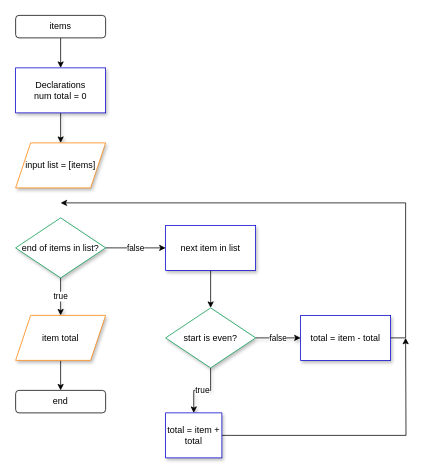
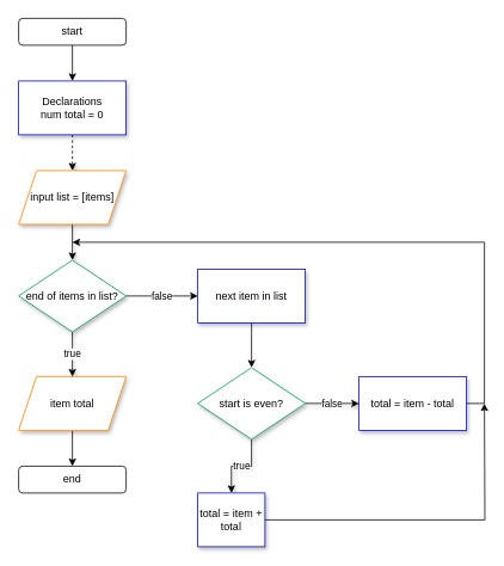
  <mxCell id="0" />
  <mxCell id="1" parent="0" />
- <mxCell id="2" style="edgeStyle=orthogonalEdgeStyle;rounded=0;orthogonalLoop=1;jettySize=auto;html=1;exitX=0.5;exitY=1;exitDx=0;exitDy=0;entryX=0.5;entryY=0;entryDx=0;entryDy=0;shadow=1;" edge="1" parent="1" source="3" target="5"><mxGeometry relative="1" as="geometry" /></mxCell>
+ <mxCell id="2" style="edgeStyle=orthogonalEdgeStyle;rounded=0;orthogonalLoop=1;jettySize=auto;html=1;exitX=0.5;exitY=1;exitDx=0;exitDy=0;entryX=0.5;entryY=0;entryDx=0;entryDy=0;shadow=1;dashed=1;" edge="1" parent="1" source="3" target="5"><mxGeometry relative="1" as="geometry" /></mxCell>
  <mxCell id="3" value="Declarations&lt;div&gt;num total = 0&lt;/div&gt;" style="rounded=0;whiteSpace=wrap;html=1;shadow=1;strokeColor=#0000CC;" vertex="1" parent="1"><mxGeometry x="20" y="90" width="120" height="60" as="geometry" /></mxCell>
+ <mxCell id="4" style="edgeStyle=orthogonalEdgeStyle;rounded=0;orthogonalLoop=1;jettySize=auto;html=1;exitX=0.5;exitY=1;exitDx=0;exitDy=0;entryX=0.5;entryY=0;entryDx=0;entryDy=0;shadow=1;" edge="1" parent="1" source="5" target="8"><mxGeometry relative="1" as="geometry" /></mxCell>
  <mxCell id="5" value="input list = [items]" style="shape=parallelogram;perimeter=parallelogramPerimeter;whiteSpace=wrap;html=1;fixedSize=1;shadow=1;strokeColor=#FF8000;" vertex="1" parent="1"><mxGeometry x="20" y="190" width="120" height="60" as="geometry" /></mxCell>
  <mxCell id="6" value="true" style="edgeStyle=orthogonalEdgeStyle;rounded=0;orthogonalLoop=1;jettySize=auto;html=1;exitX=0.5;exitY=1;exitDx=0;exitDy=0;entryX=0.5;entryY=0;entryDx=0;entryDy=0;shadow=1;" edge="1" parent="1" source="8" target="10"><mxGeometry relative="1" as="geometry" /></mxCell>
  <mxCell id="7" value="false" style="edgeStyle=orthogonalEdgeStyle;rounded=0;orthogonalLoop=1;jettySize=auto;html=1;exitX=1;exitY=0.5;exitDx=0;exitDy=0;entryX=0;entryY=0.5;entryDx=0;entryDy=0;" edge="1" parent="1" source="8" target="22"><mxGeometry relative="1" as="geometry" /></mxCell>
  <mxCell id="8" value="end of items in list?" style="rhombus;whiteSpace=wrap;html=1;shadow=1;strokeColor=#00994D;" vertex="1" parent="1"><mxGeometry x="20" y="290" width="120" height="80" as="geometry" /></mxCell>
  <mxCell id="9" style="edgeStyle=orthogonalEdgeStyle;rounded=0;orthogonalLoop=1;jettySize=auto;html=1;exitX=0.5;exitY=1;exitDx=0;exitDy=0;entryX=0.5;entryY=0;entryDx=0;entryDy=0;" edge="1" parent="1" source="10" target="20"><mxGeometry relative="1" as="geometry" /></mxCell>
  <mxCell id="10" value="item total" style="shape=parallelogram;perimeter=parallelogramPerimeter;whiteSpace=wrap;html=1;fixedSize=1;shadow=1;strokeColor=#FF8000;" vertex="1" parent="1"><mxGeometry x="20" y="420" width="120" height="60" as="geometry" /></mxCell>
  <mxCell id="11" value="false" style="edgeStyle=orthogonalEdgeStyle;rounded=0;orthogonalLoop=1;jettySize=auto;html=1;exitX=1;exitY=0.5;exitDx=0;exitDy=0;entryX=0;entryY=0.5;entryDx=0;entryDy=0;shadow=1;" edge="1" parent="1" source="13" target="17"><mxGeometry relative="1" as="geometry" /></mxCell>
  <mxCell id="12" value="true" style="edgeStyle=orthogonalEdgeStyle;rounded=0;orthogonalLoop=1;jettySize=auto;html=1;exitX=0.5;exitY=1;exitDx=0;exitDy=0;entryX=0.5;entryY=0;entryDx=0;entryDy=0;shadow=1;" edge="1" parent="1" source="13" target="15"><mxGeometry relative="1" as="geometry" /></mxCell>
  <mxCell id="13" value="start is even?" style="rhombus;whiteSpace=wrap;html=1;shadow=1;strokeColor=#00994D;" vertex="1" parent="1"><mxGeometry x="220" y="410" width="120" height="80" as="geometry" /></mxCell>
  <mxCell id="14" style="edgeStyle=orthogonalEdgeStyle;rounded=0;orthogonalLoop=1;jettySize=auto;html=1;exitX=1;exitY=0.5;exitDx=0;exitDy=0;" edge="1" parent="1" source="15"><mxGeometry relative="1" as="geometry"><mxPoint x="540" y="450" as="targetPoint" /></mxGeometry></mxCell>
  <mxCell id="15" value="total = item + total" style="rounded=0;whiteSpace=wrap;html=1;shadow=1;strokeColor=#0000CC;" vertex="1" parent="1"><mxGeometry x="220" y="550" width="75" height="60" as="geometry" /></mxCell>
  <mxCell id="16" style="edgeStyle=orthogonalEdgeStyle;rounded=0;orthogonalLoop=1;jettySize=auto;html=1;exitX=1;exitY=0.5;exitDx=0;exitDy=0;" edge="1" parent="1" source="17"><mxGeometry relative="1" as="geometry"><mxPoint x="80" y="270" as="targetPoint" /><Array as="points"><mxPoint x="540" y="450" /><mxPoint x="540" y="270" /></Array></mxGeometry></mxCell>
  <mxCell id="17" value="total = item - total" style="rounded=0;whiteSpace=wrap;html=1;shadow=1;strokeColor=#0000CC;" vertex="1" parent="1"><mxGeometry x="400" y="420" width="120" height="60" as="geometry" /></mxCell>
  <mxCell id="18" style="edgeStyle=orthogonalEdgeStyle;rounded=0;orthogonalLoop=1;jettySize=auto;html=1;exitX=0.5;exitY=1;exitDx=0;exitDy=0;entryX=0.5;entryY=0;entryDx=0;entryDy=0;" edge="1" parent="1" source="19" target="3"><mxGeometry relative="1" as="geometry" /></mxCell>
- <mxCell id="19" value="items" style="rounded=1;whiteSpace=wrap;html=1;" vertex="1" parent="1"><mxGeometry x="20" y="20" width="120" height="30" as="geometry" /></mxCell>
+ <mxCell id="19" value="start" style="rounded=1;whiteSpace=wrap;html=1;" vertex="1" parent="1"><mxGeometry x="20" y="20" width="120" height="30" as="geometry" /></mxCell>
  <mxCell id="20" value="end" style="rounded=1;whiteSpace=wrap;html=1;" vertex="1" parent="1"><mxGeometry x="20" y="520" width="120" height="30" as="geometry" /></mxCell>
  <mxCell id="21" style="edgeStyle=orthogonalEdgeStyle;rounded=0;orthogonalLoop=1;jettySize=auto;html=1;exitX=0.5;exitY=1;exitDx=0;exitDy=0;" edge="1" parent="1" source="22" target="13"><mxGeometry relative="1" as="geometry" /></mxCell>
  <mxCell id="22" value="next item in list" style="rounded=0;whiteSpace=wrap;html=1;shadow=1;strokeColor=#0000CC;" vertex="1" parent="1"><mxGeometry x="220" y="300" width="120" height="60" as="geometry" /></mxCell>
